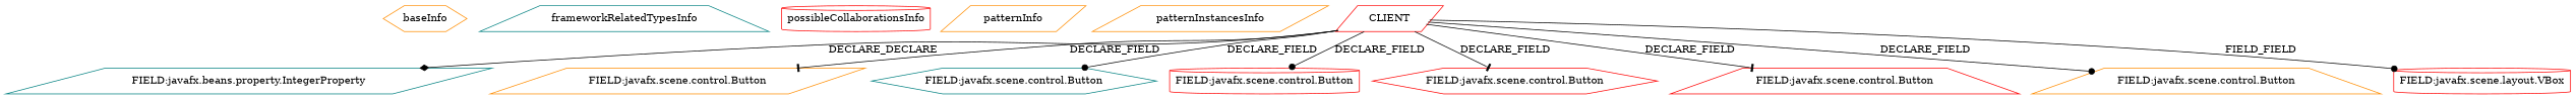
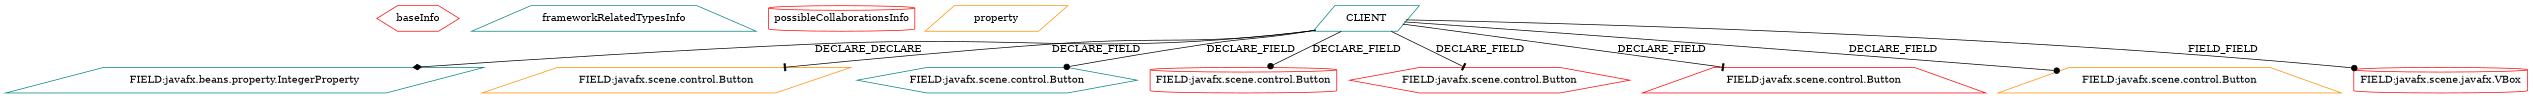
  digraph {
    node [color=darkorange shape=parallelogram isFrameworkType=false vertexType=FIELD_DECLARATION]
    edge [arrowhead=dot]
-   baseInfo [category=pattern graphId=2278 isAnonymous=false possibleRelation=false shape=hexagon isFrameworkType="" vertexType=""]
+   baseInfo [category=pattern color=red graphId=2278 isAnonymous=false possibleRelation=false shape=hexagon isFrameworkType="" vertexType=""]
    frameworkRelatedTypesInfo [color=teal shape=trapezium isFrameworkType="" vertexType=""]
    possibleCollaborationsInfo [color=red shape=cylinder isFrameworkType="" vertexType=""]
-   patternInfo [frequency=2.0 patternRootClient=0 isFrameworkType="" vertexType=""]
-   patternInstancesInfo [0="brunoborges-fx2048~/brunoborges-fx2048/fx2048-master/src/game2048/Board.java~Board~2229" 1="bianconejo-CEFX~/bianconejo-CEFX/CEFX-master/src/cefx/CECommandeController.java~CECommandeController~2084" isFrameworkType="" vertexType=""]
+   patternInfo [frequency=2.0 patternRootClient=0 label=property isFrameworkType="" vertexType=""]
    n6 [color=teal label="FIELD:javafx.beans.property.IntegerProperty"]
-   n7 [color=red label=CLIENT vertexType=ROOT_CLIENT_CLASS_DECLARATION]
+   n7 [color=teal label=CLIENT vertexType=ROOT_CLIENT_CLASS_DECLARATION]
    n8 [label="FIELD:javafx.scene.control.Button"]
    n9 [color=teal label="FIELD:javafx.scene.control.Button" shape=hexagon]
    n10 [color=red label="FIELD:javafx.scene.control.Button" shape=cylinder]
    n11 [color=red label="FIELD:javafx.scene.control.Button" shape=hexagon]
    n12 [color=red label="FIELD:javafx.scene.control.Button" shape=trapezium]
    n13 [label="FIELD:javafx.scene.control.Button" shape=trapezium]
-   n14 [color=red label="FIELD:javafx.scene.layout.VBox" shape=cylinder]
+   n14 [color=red label="FIELD:javafx.scene.javafx.VBox" shape=cylinder]
    n7 -> n6 [arrowhead=diamond label=DECLARE_DECLARE]
    n7 -> n8 [arrowhead=tee label=DECLARE_FIELD]
    n7 -> n9 [label=DECLARE_FIELD]
    n7 -> n10 [label=DECLARE_FIELD]
    n7 -> n11 [arrowhead=tee label=DECLARE_FIELD]
    n7 -> n12 [arrowhead=tee label=DECLARE_FIELD]
    n7 -> n13 [label=DECLARE_FIELD]
    n7 -> n14 [label=FIELD_FIELD]
  }
